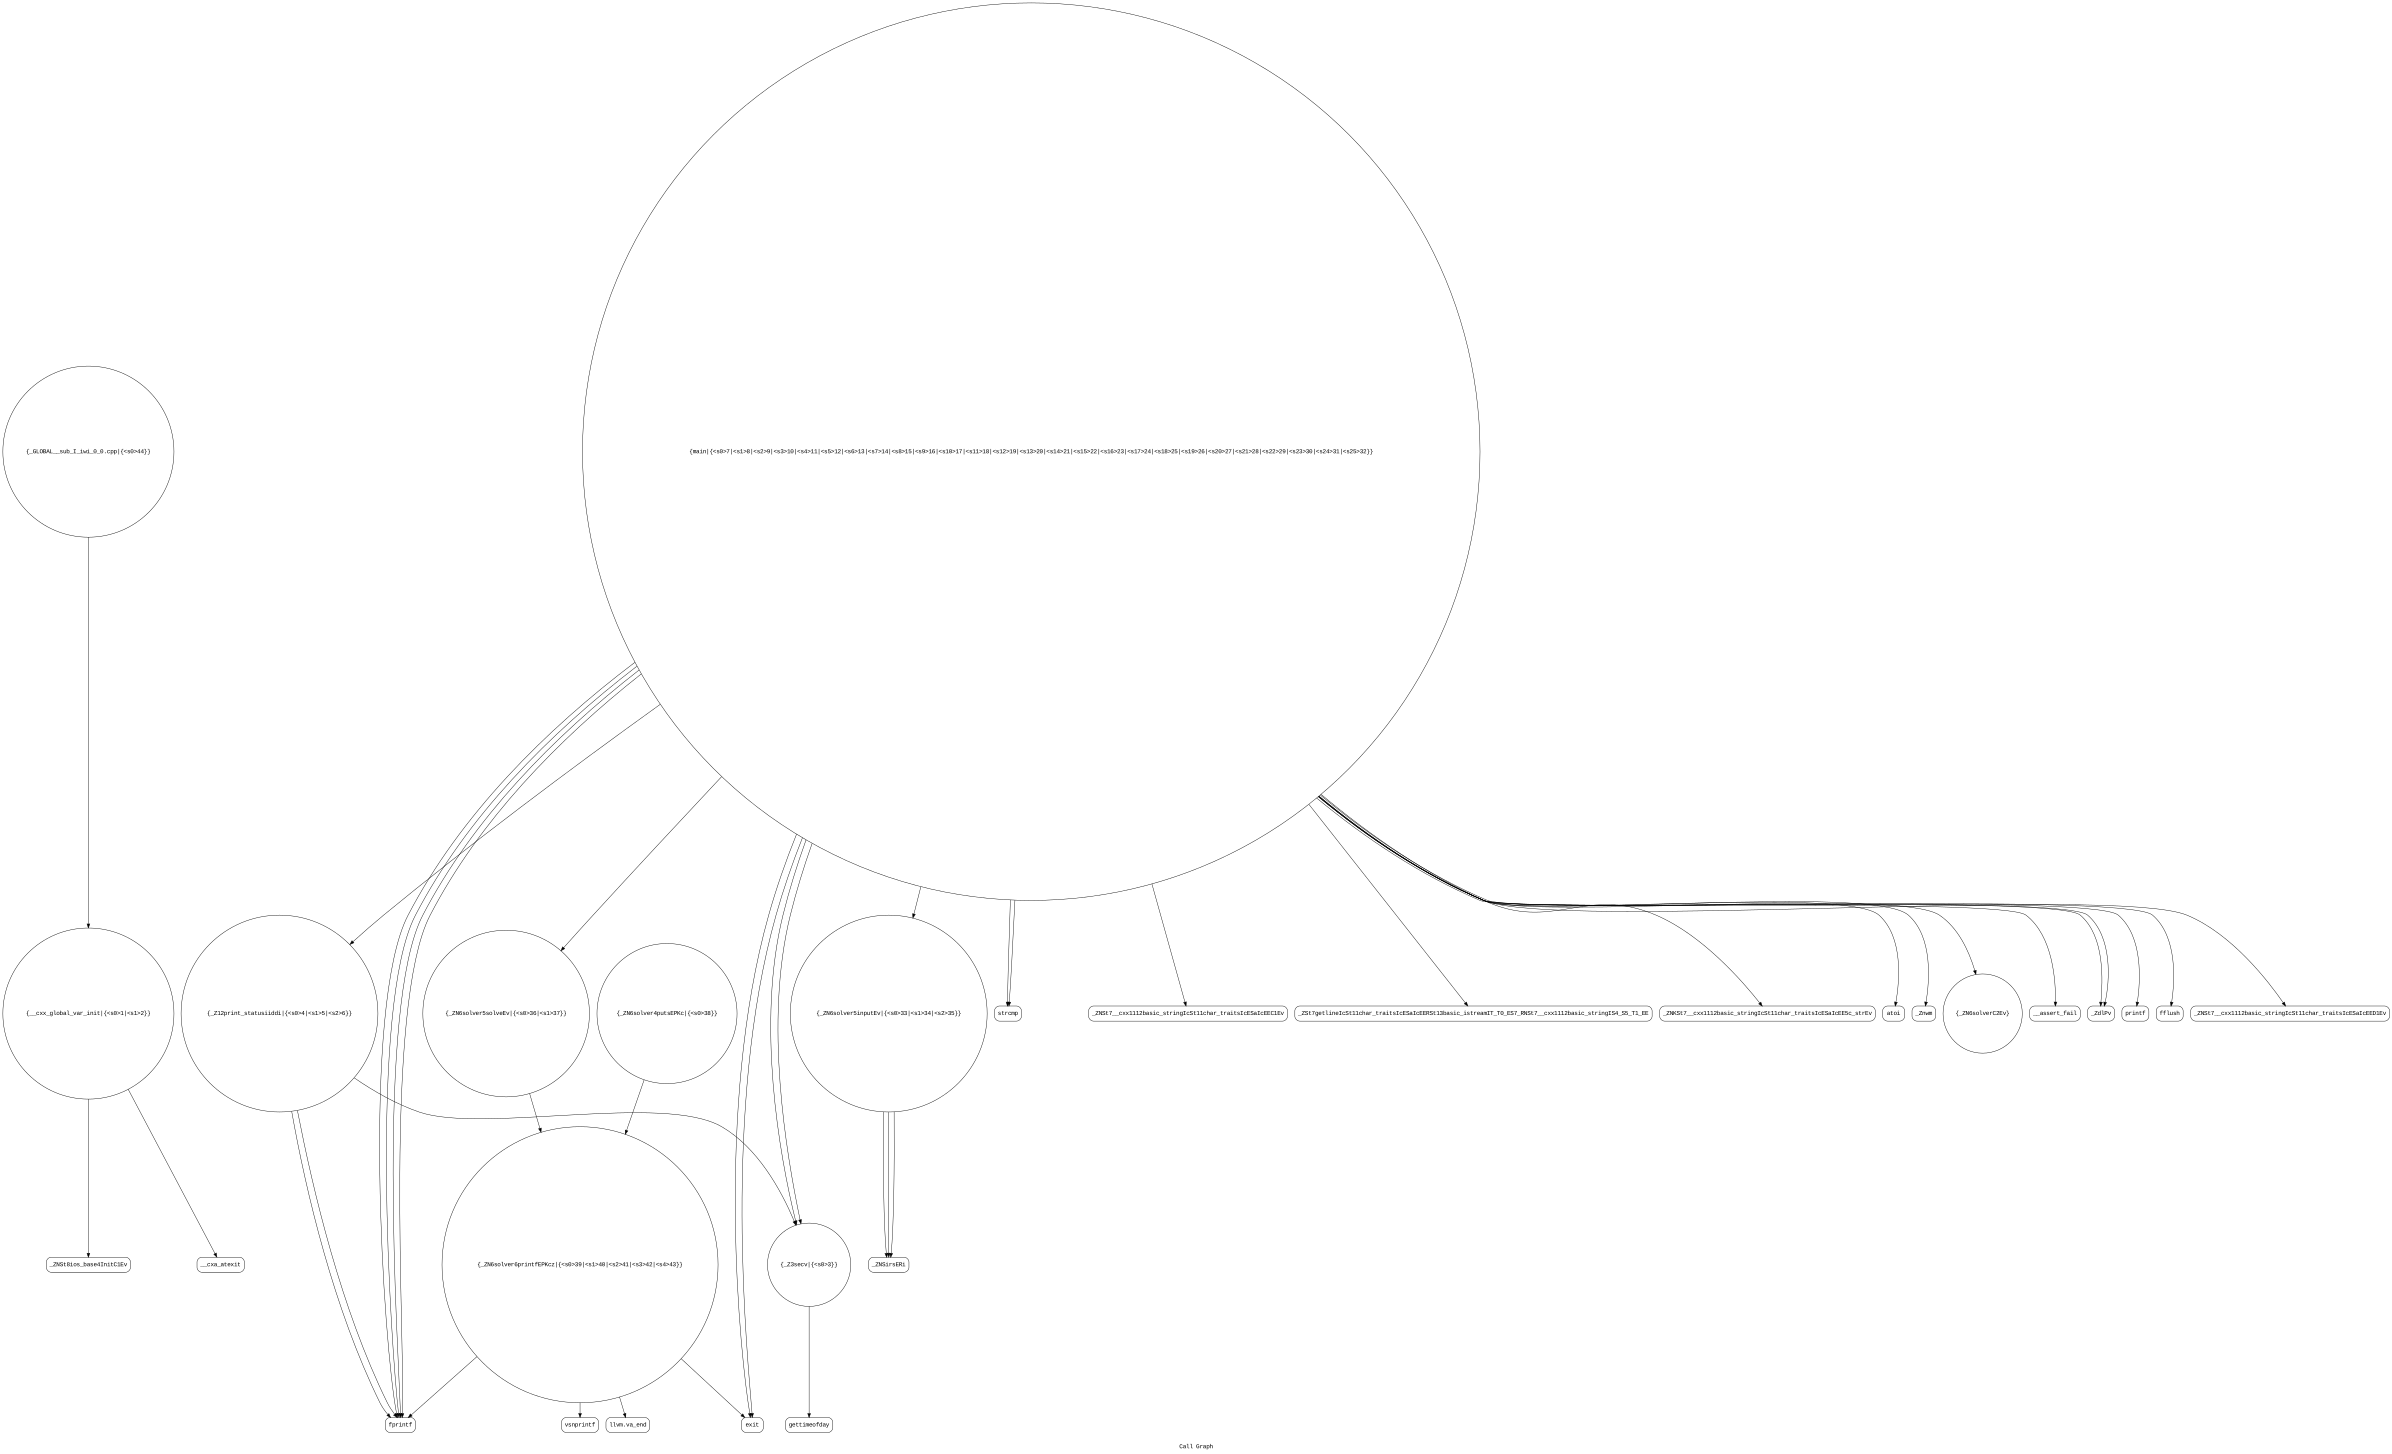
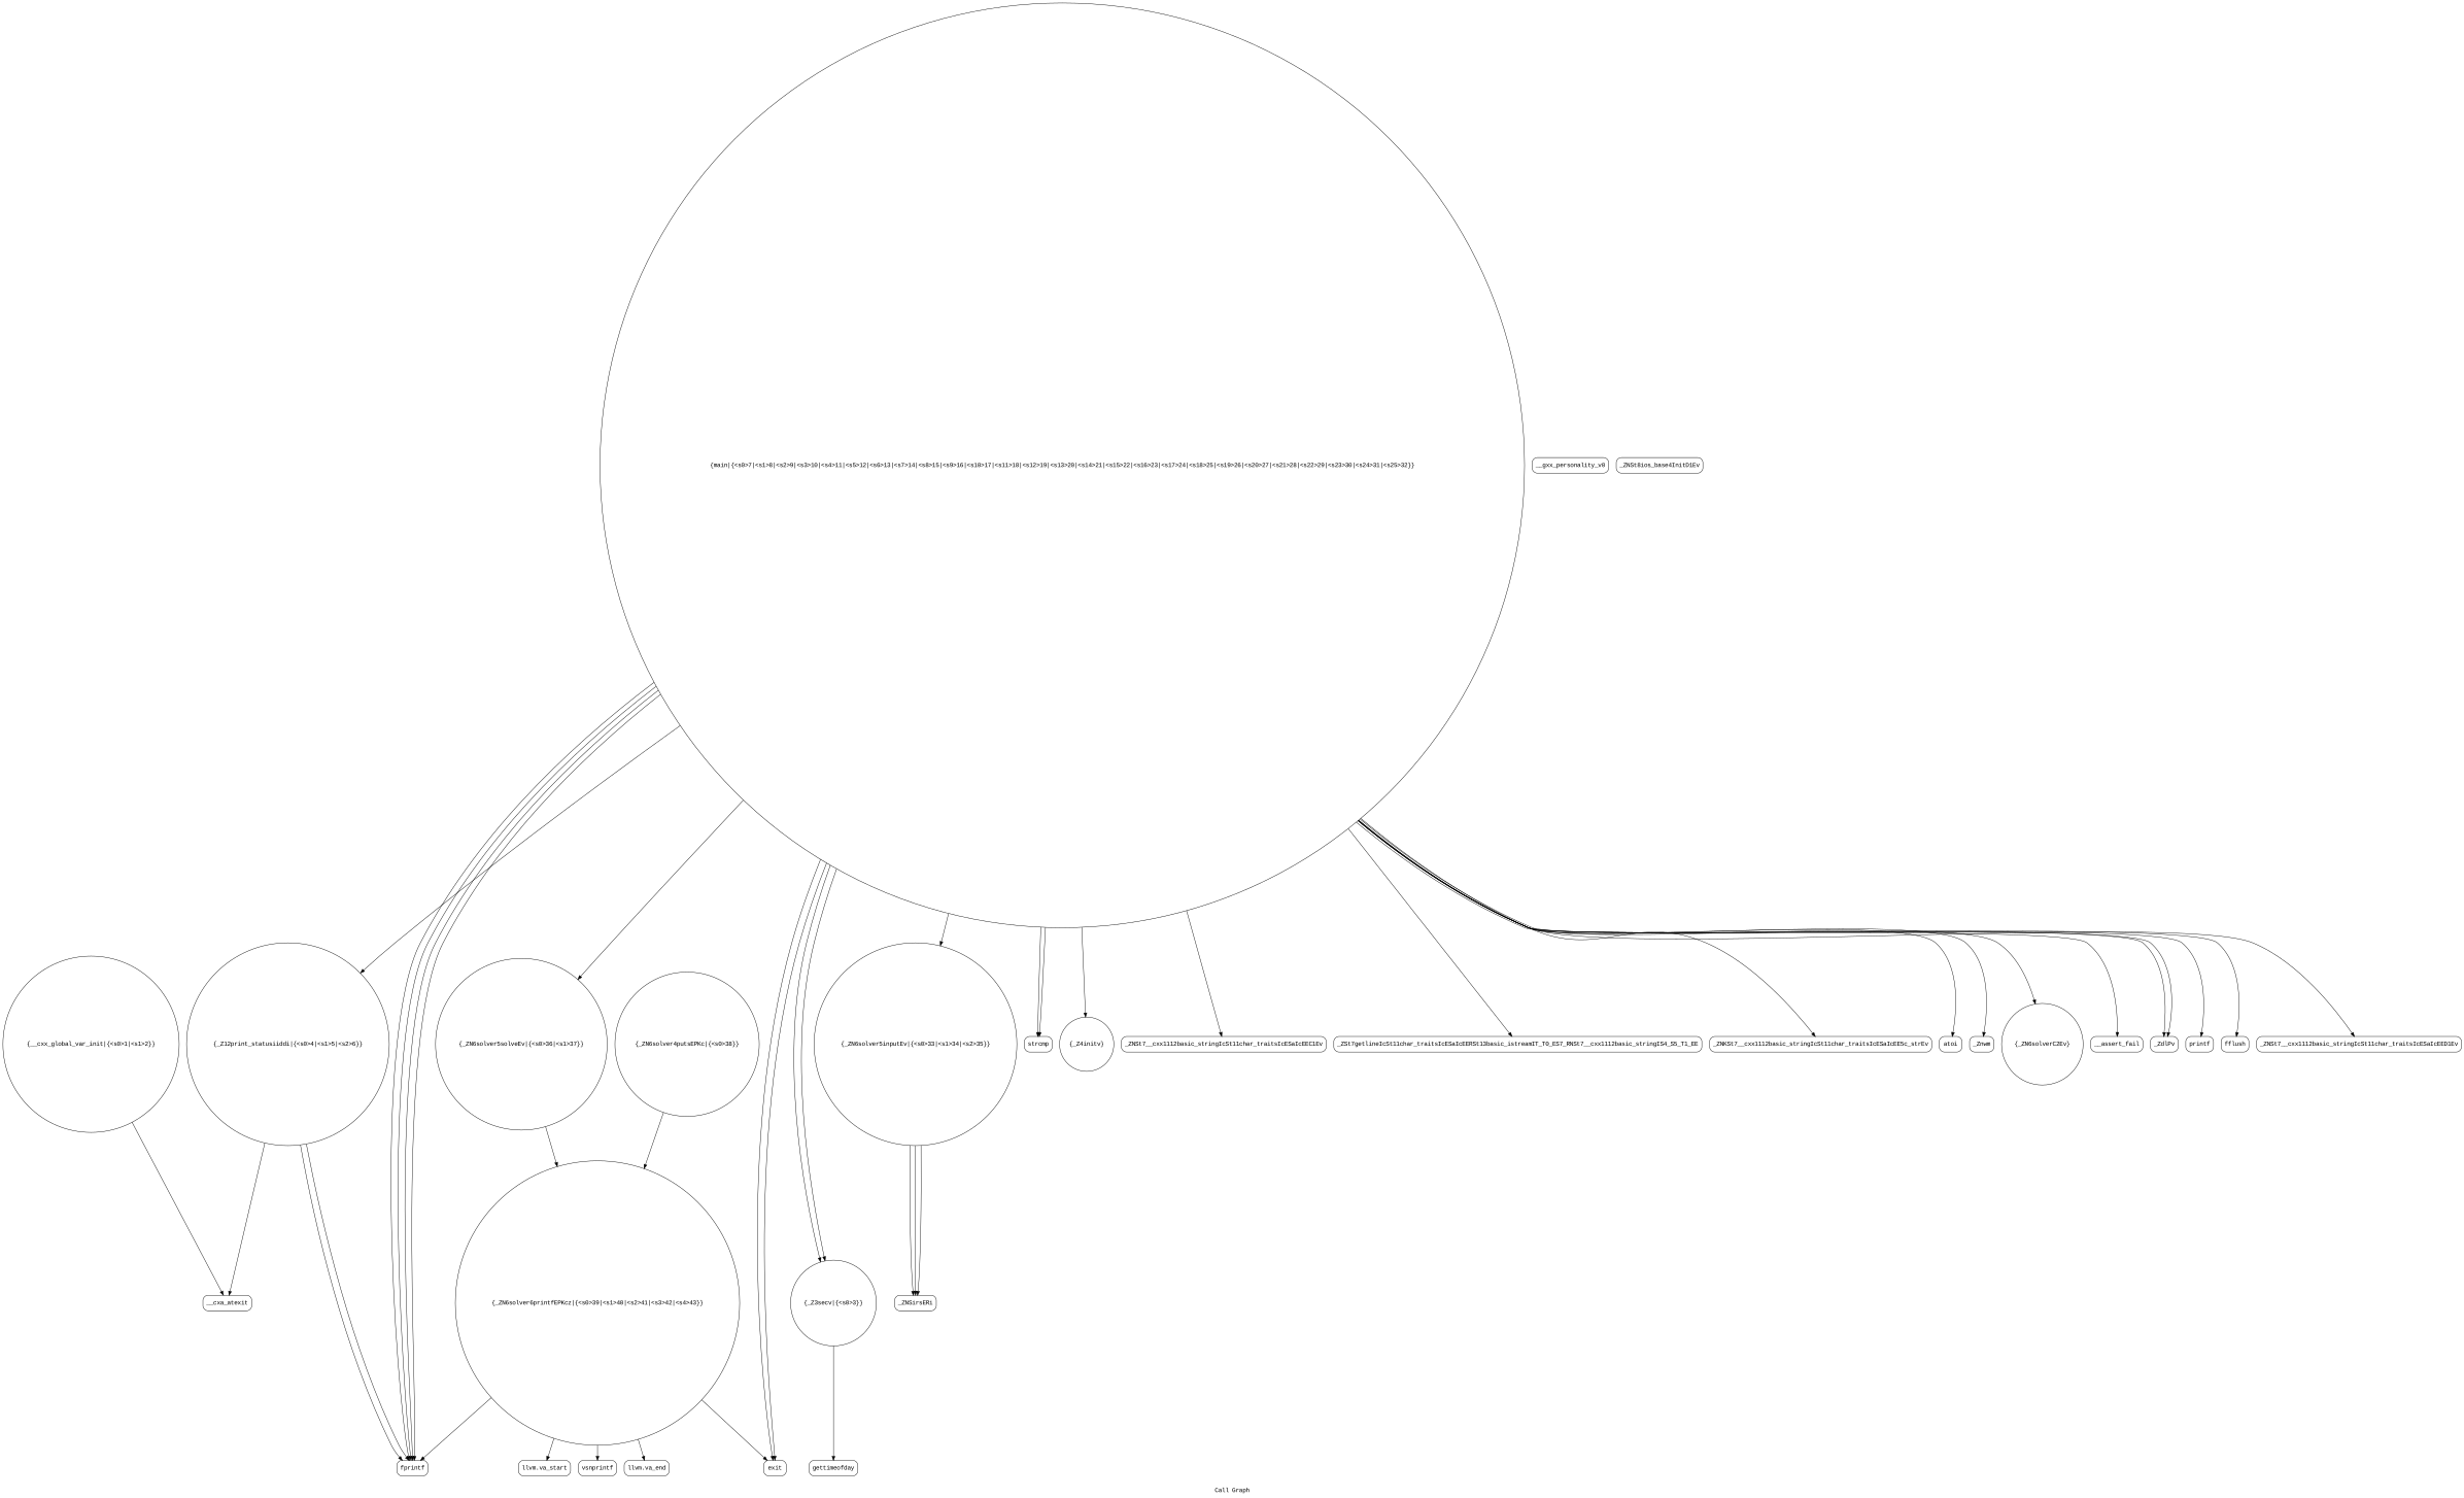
  digraph {
    fontname="Liberation Mono"
    label="Call Graph"
    node [fontname="Liberation Mono" shape=Mrecord]
    edge [color=black fontname="Liberation Mono" tailport=s0]
    n1 [label="{__cxx_global_var_init|{<s0>1|<s1>2}}" shape=circle]
-   n2 [label="{_ZNSt8ios_base4InitC1Ev}"]
    n3 [label="{__cxa_atexit}"]
    n4 [label="{_ZNSirsERi}"]
    n5 [label="{_Z12print_statusiiddi|{<s0>4|<s1>5|<s2>6}}" shape=circle]
    n6 [label="{fprintf}"]
    n7 [label="{_Z3secv|{<s0>3}}" shape=circle]
    n8 [label="{gettimeofday}"]
+   n9 [label="{__gxx_personality_v0}"]
    n10 [label="{_ZN6solver5inputEv|{<s0>33|<s1>34|<s2>35}}" shape=circle]
+   n11 [label="{_ZNSt8ios_base4InitD1Ev}"]
    n12 [label="{_ZN6solver6printfEPKcz|{<s0>39|<s1>40|<s2>41|<s3>42|<s4>43}}" shape=circle]
+   n13 [label="{llvm.va_start}"]
    n14 [label="{vsnprintf}"]
    n15 [label="{llvm.va_end}"]
    n16 [label="{exit}"]
    n17 [label="{main|{<s0>7|<s1>8|<s2>9|<s3>10|<s4>11|<s5>12|<s6>13|<s7>14|<s8>15|<s9>16|<s10>17|<s11>18|<s12>19|<s13>20|<s14>21|<s15>22|<s16>23|<s17>24|<s18>25|<s19>26|<s20>27|<s21>28|<s22>29|<s23>30|<s24>31|<s25>32}}" shape=circle]
    n18 [label="{strcmp}"]
+   n19 [label="{_Z4initv}" shape=circle]
    n20 [label="{_ZNSt7__cxx1112basic_stringIcSt11char_traitsIcESaIcEEC1Ev}"]
    n21 [label="{_ZSt7getlineIcSt11char_traitsIcESaIcEERSt13basic_istreamIT_T0_ES7_RNSt7__cxx1112basic_stringIS4_S5_T1_EE}"]
    n22 [label="{_ZNKSt7__cxx1112basic_stringIcSt11char_traitsIcESaIcEE5c_strEv}"]
    n23 [label="{atoi}"]
    n24 [label="{_Znwm}"]
    n25 [label="{_ZN6solverC2Ev}" shape=circle]
    n26 [label="{__assert_fail}"]
    n27 [label="{_ZdlPv}"]
    n28 [label="{_ZN6solver5solveEv|{<s0>36|<s1>37}}" shape=circle]
    n29 [label="{printf}"]
    n30 [label="{fflush}"]
    n31 [label="{_ZNSt7__cxx1112basic_stringIcSt11char_traitsIcESaIcEED1Ev}"]
    n32 [label="{_ZN6solver4putsEPKc|{<s0>38}}" shape=circle]
-   n33 [label="{_GLOBAL__sub_I_iwi_0_0.cpp|{<s0>44}}" shape=circle]
-   n1 -> n2
    n1 -> n3 [tailport=s1]
    n5 -> n6
    n5 -> n6 [tailport=s2]
-   n5 -> n7 [tailport=s1]
+   n5 -> n3 [tailport=s1]
    n7 -> n8
    n10 -> n4
    n10 -> n4 [tailport=s1]
    n10 -> n4 [tailport=s2]
    n12 -> n6 [tailport=s3]
+   n12 -> n13
    n12 -> n14 [tailport=s1]
    n12 -> n15 [tailport=s2]
    n12 -> n16 [tailport=s4]
    n17 -> n5 [tailport=s13]
    n17 -> n6 [tailport=s2]
    n17 -> n6 [tailport=s7]
    n17 -> n6 [tailport=s12]
    n17 -> n6 [tailport=s23]
    n17 -> n7 [tailport=s4]
    n17 -> n7 [tailport=s6]
    n17 -> n10 [tailport=s18]
    n17 -> n16 [tailport=s3]
    n17 -> n16 [tailport=s24]
    n17 -> n18
    n17 -> n18 [tailport=s1]
+   n17 -> n19 [tailport=s5]
    n17 -> n20 [tailport=s8]
    n17 -> n21 [tailport=s9]
    n17 -> n22 [tailport=s10]
    n17 -> n23 [tailport=s11]
    n17 -> n24 [tailport=s14]
    n17 -> n25 [tailport=s15]
    n17 -> n26 [tailport=s16]
    n17 -> n27 [tailport=s17]
    n17 -> n27 [tailport=s22]
    n17 -> n28 [tailport=s19]
    n17 -> n29 [tailport=s20]
    n17 -> n30 [tailport=s21]
    n17 -> n31 [tailport=s25]
    n28 -> n12 [tailport=s1]
    n32 -> n12
-   n33 -> n1
  }
